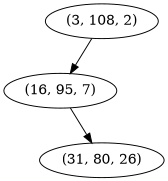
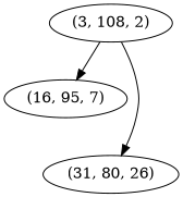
  digraph {
    "(3, 108, 2)"
    "(16, 95, 7)"
    n3 [label="(31, 80, 26)"]
    "(3, 108, 2)" -> "(16, 95, 7)"
-   "(16, 95, 7)" -> n3
+   "(3, 108, 2)" -> n3
  }
